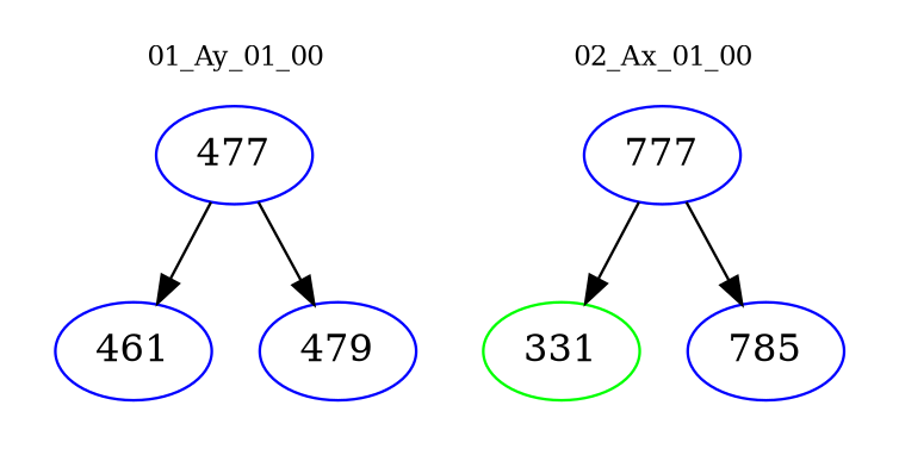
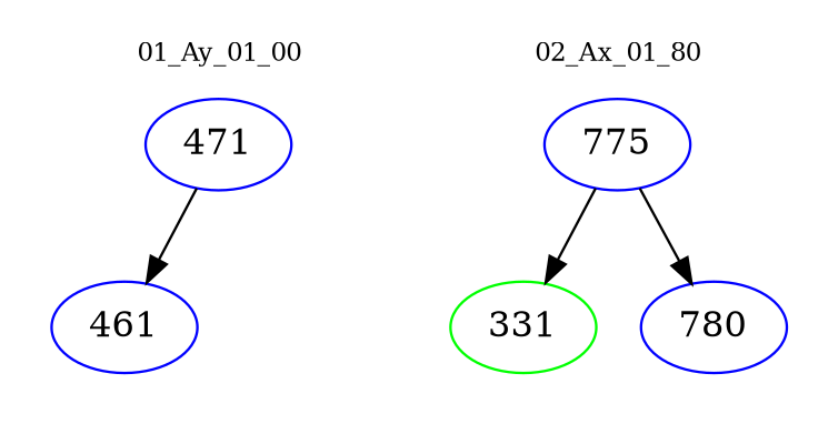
  digraph {
    node [color=blue]
    edge [color=black]
-   n1 [label=477]
+   n1 [label=471]
    n2 [label=461]
-   n3 [label=479]
-   n4 [label=777]
+   n4 [label=775]
    n5 [color=green label=331]
-   n6 [label=785]
+   n6 [label=780]
    subgraph cluster_1 {
      color=white
      fontsize=10
      label="01_Ay_01_00"
      n1
      n2
-     n3
    }
    subgraph cluster_2 {
      color=white
      fontsize=10
-     label="02_Ax_01_00"
+     label="02_Ax_01_80"
      n4
      n5
      n6
    }
    n1 -> n2
-   n1 -> n3
    n4 -> n5
    n4 -> n6
  }
